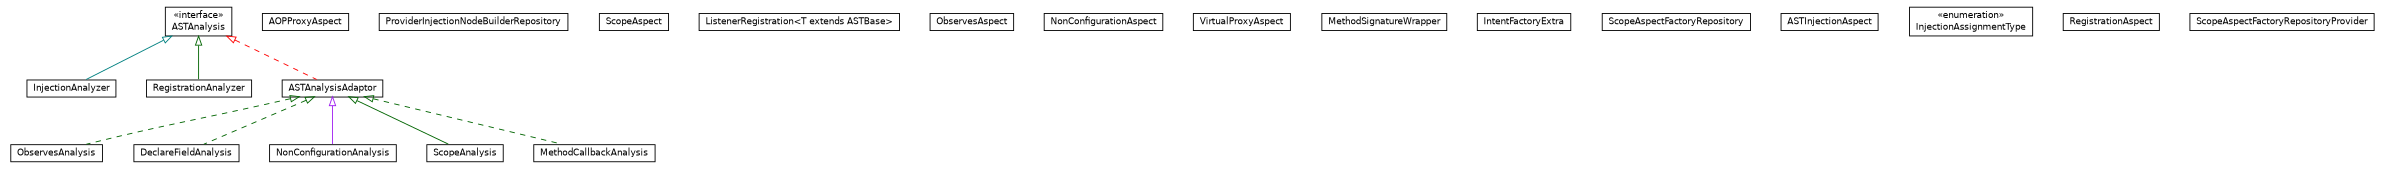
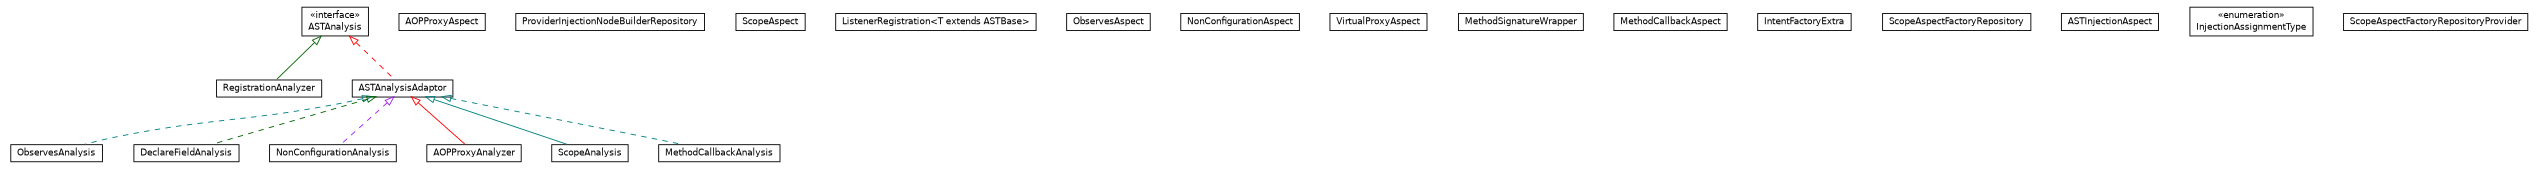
  digraph {
    nodesep=0.25
    ranksep=0.5
    node [fontcolor=black fontname=Helvetica fontsize=10.0 shape=plaintext]
    edge [arrowtail=empty color=darkgreen dir=back fontname=Helvetica fontsize=10 headport=p labelfontname=Helvetica labelfontsize=10 style=solid tailport=p]
    n1 [label=<<table title="org.androidtransfuse.analysis.astAnalyzer.ObservesAnalysis" border="0" cellborder="1" cellspacing="0" cellpadding="2" port="p" href="./ObservesAnalysis.html"> 		<tr><td><table border="0" cellspacing="0" cellpadding="1"> <tr><td align="center" balign="center"> ObservesAnalysis </td></tr> 		</table></td></tr> 		</table>>]
    n2 [label=<<table title="org.androidtransfuse.analysis.astAnalyzer.AOPProxyAspect" border="0" cellborder="1" cellspacing="0" cellpadding="2" port="p" href="./AOPProxyAspect.html"> 		<tr><td><table border="0" cellspacing="0" cellpadding="1"> <tr><td align="center" balign="center"> AOPProxyAspect </td></tr> 		</table></td></tr> 		</table>>]
    n3 [label=<<table title="org.androidtransfuse.analysis.astAnalyzer.ProviderInjectionNodeBuilderRepository" border="0" cellborder="1" cellspacing="0" cellpadding="2" port="p" href="./ProviderInjectionNodeBuilderRepository.html"> 		<tr><td><table border="0" cellspacing="0" cellpadding="1"> <tr><td align="center" balign="center"> ProviderInjectionNodeBuilderRepository </td></tr> 		</table></td></tr> 		</table>>]
-   n4 [label=<<table title="org.androidtransfuse.analysis.astAnalyzer.InjectionAnalyzer" border="0" cellborder="1" cellspacing="0" cellpadding="2" port="p" href="./InjectionAnalyzer.html"> 		<tr><td><table border="0" cellspacing="0" cellpadding="1"> <tr><td align="center" balign="center"> InjectionAnalyzer </td></tr> 		</table></td></tr> 		</table>>]
    n5 [label=<<table title="org.androidtransfuse.analysis.astAnalyzer.ScopeAspect" border="0" cellborder="1" cellspacing="0" cellpadding="2" port="p" href="./ScopeAspect.html"> 		<tr><td><table border="0" cellspacing="0" cellpadding="1"> <tr><td align="center" balign="center"> ScopeAspect </td></tr> 		</table></td></tr> 		</table>>]
    n6 [label=<<table title="org.androidtransfuse.analysis.astAnalyzer.ListenerRegistration" border="0" cellborder="1" cellspacing="0" cellpadding="2" port="p" href="./ListenerRegistration.html"> 		<tr><td><table border="0" cellspacing="0" cellpadding="1"> <tr><td align="center" balign="center"> ListenerRegistration&lt;T extends ASTBase&gt; </td></tr> 		</table></td></tr> 		</table>>]
    n7 [label=<<table title="org.androidtransfuse.analysis.astAnalyzer.DeclareFieldAnalysis" border="0" cellborder="1" cellspacing="0" cellpadding="2" port="p" href="./DeclareFieldAnalysis.html"> 		<tr><td><table border="0" cellspacing="0" cellpadding="1"> <tr><td align="center" balign="center"> DeclareFieldAnalysis </td></tr> 		</table></td></tr> 		</table>>]
    n8 [label=<<table title="org.androidtransfuse.analysis.astAnalyzer.ASTAnalysis" border="0" cellborder="1" cellspacing="0" cellpadding="2" port="p" href="./ASTAnalysis.html"> 		<tr><td><table border="0" cellspacing="0" cellpadding="1"> <tr><td align="center" balign="center"> &#171;interface&#187; </td></tr> <tr><td align="center" balign="center"> ASTAnalysis </td></tr> 		</table></td></tr> 		</table>>]
    n9 [label=<<table title="org.androidtransfuse.analysis.astAnalyzer.RegistrationAnalyzer" border="0" cellborder="1" cellspacing="0" cellpadding="2" port="p" href="./RegistrationAnalyzer.html"> 		<tr><td><table border="0" cellspacing="0" cellpadding="1"> <tr><td align="center" balign="center"> RegistrationAnalyzer </td></tr> 		</table></td></tr> 		</table>>]
    n10 [label=<<table title="org.androidtransfuse.analysis.astAnalyzer.ASTAnalysisAdaptor" border="0" cellborder="1" cellspacing="0" cellpadding="2" port="p" href="./ASTAnalysisAdaptor.html"> 		<tr><td><table border="0" cellspacing="0" cellpadding="1"> <tr><td align="center" balign="center"> ASTAnalysisAdaptor </td></tr> 		</table></td></tr> 		</table>>]
    n11 [label=<<table title="org.androidtransfuse.analysis.astAnalyzer.NonConfigurationAnalysis" border="0" cellborder="1" cellspacing="0" cellpadding="2" port="p" href="./NonConfigurationAnalysis.html"> 		<tr><td><table border="0" cellspacing="0" cellpadding="1"> <tr><td align="center" balign="center"> NonConfigurationAnalysis </td></tr> 		</table></td></tr> 		</table>>]
+   n12 [label=<<table title="org.androidtransfuse.analysis.astAnalyzer.AOPProxyAnalyzer" border="0" cellborder="1" cellspacing="0" cellpadding="2" port="p" href="./AOPProxyAnalyzer.html"> 		<tr><td><table border="0" cellspacing="0" cellpadding="1"> <tr><td align="center" balign="center"> AOPProxyAnalyzer </td></tr> 		</table></td></tr> 		</table>>]
    n13 [label=<<table title="org.androidtransfuse.analysis.astAnalyzer.ScopeAnalysis" border="0" cellborder="1" cellspacing="0" cellpadding="2" port="p" href="./ScopeAnalysis.html"> 		<tr><td><table border="0" cellspacing="0" cellpadding="1"> <tr><td align="center" balign="center"> ScopeAnalysis </td></tr> 		</table></td></tr> 		</table>>]
    n14 [label=<<table title="org.androidtransfuse.analysis.astAnalyzer.MethodCallbackAnalysis" border="0" cellborder="1" cellspacing="0" cellpadding="2" port="p" href="./MethodCallbackAnalysis.html"> 		<tr><td><table border="0" cellspacing="0" cellpadding="1"> <tr><td align="center" balign="center"> MethodCallbackAnalysis </td></tr> 		</table></td></tr> 		</table>>]
    n15 [label=<<table title="org.androidtransfuse.analysis.astAnalyzer.ObservesAspect" border="0" cellborder="1" cellspacing="0" cellpadding="2" port="p" href="./ObservesAspect.html"> 		<tr><td><table border="0" cellspacing="0" cellpadding="1"> <tr><td align="center" balign="center"> ObservesAspect </td></tr> 		</table></td></tr> 		</table>>]
    n16 [label=<<table title="org.androidtransfuse.analysis.astAnalyzer.NonConfigurationAspect" border="0" cellborder="1" cellspacing="0" cellpadding="2" port="p" href="./NonConfigurationAspect.html"> 		<tr><td><table border="0" cellspacing="0" cellpadding="1"> <tr><td align="center" balign="center"> NonConfigurationAspect </td></tr> 		</table></td></tr> 		</table>>]
    n17 [label=<<table title="org.androidtransfuse.analysis.astAnalyzer.VirtualProxyAspect" border="0" cellborder="1" cellspacing="0" cellpadding="2" port="p" href="./VirtualProxyAspect.html"> 		<tr><td><table border="0" cellspacing="0" cellpadding="1"> <tr><td align="center" balign="center"> VirtualProxyAspect </td></tr> 		</table></td></tr> 		</table>>]
    n18 [label=<<table title="org.androidtransfuse.analysis.astAnalyzer.MethodSignatureWrapper" border="0" cellborder="1" cellspacing="0" cellpadding="2" port="p" href="./MethodSignatureWrapper.html"> 		<tr><td><table border="0" cellspacing="0" cellpadding="1"> <tr><td align="center" balign="center"> MethodSignatureWrapper </td></tr> 		</table></td></tr> 		</table>>]
+   n19 [label=<<table title="org.androidtransfuse.analysis.astAnalyzer.MethodCallbackAspect" border="0" cellborder="1" cellspacing="0" cellpadding="2" port="p" href="./MethodCallbackAspect.html"> 		<tr><td><table border="0" cellspacing="0" cellpadding="1"> <tr><td align="center" balign="center"> MethodCallbackAspect </td></tr> 		</table></td></tr> 		</table>>]
    n20 [label=<<table title="org.androidtransfuse.analysis.astAnalyzer.IntentFactoryExtra" border="0" cellborder="1" cellspacing="0" cellpadding="2" port="p" href="./IntentFactoryExtra.html"> 		<tr><td><table border="0" cellspacing="0" cellpadding="1"> <tr><td align="center" balign="center"> IntentFactoryExtra </td></tr> 		</table></td></tr> 		</table>>]
    n21 [label=<<table title="org.androidtransfuse.analysis.astAnalyzer.ScopeAspectFactoryRepository" border="0" cellborder="1" cellspacing="0" cellpadding="2" port="p" href="./ScopeAspectFactoryRepository.html"> 		<tr><td><table border="0" cellspacing="0" cellpadding="1"> <tr><td align="center" balign="center"> ScopeAspectFactoryRepository </td></tr> 		</table></td></tr> 		</table>>]
    n22 [label=<<table title="org.androidtransfuse.analysis.astAnalyzer.ASTInjectionAspect" border="0" cellborder="1" cellspacing="0" cellpadding="2" port="p" href="./ASTInjectionAspect.html"> 		<tr><td><table border="0" cellspacing="0" cellpadding="1"> <tr><td align="center" balign="center"> ASTInjectionAspect </td></tr> 		</table></td></tr> 		</table>>]
    n23 [label=<<table title="org.androidtransfuse.analysis.astAnalyzer.ASTInjectionAspect.InjectionAssignmentType" border="0" cellborder="1" cellspacing="0" cellpadding="2" port="p" href="./ASTInjectionAspect.InjectionAssignmentType.html"> 		<tr><td><table border="0" cellspacing="0" cellpadding="1"> <tr><td align="center" balign="center"> &#171;enumeration&#187; </td></tr> <tr><td align="center" balign="center"> InjectionAssignmentType </td></tr> 		</table></td></tr> 		</table>>]
-   n24 [label=<<table title="org.androidtransfuse.analysis.astAnalyzer.RegistrationAspect" border="0" cellborder="1" cellspacing="0" cellpadding="2" port="p" href="./RegistrationAspect.html"> 		<tr><td><table border="0" cellspacing="0" cellpadding="1"> <tr><td align="center" balign="center"> RegistrationAspect </td></tr> 		</table></td></tr> 		</table>>]
    n25 [label=<<table title="org.androidtransfuse.analysis.astAnalyzer.ScopeAspectFactoryRepositoryProvider" border="0" cellborder="1" cellspacing="0" cellpadding="2" port="p" href="./ScopeAspectFactoryRepositoryProvider.html"> 		<tr><td><table border="0" cellspacing="0" cellpadding="1"> <tr><td align="center" balign="center"> ScopeAspectFactoryRepositoryProvider </td></tr> 		</table></td></tr> 		</table>>]
-   n8 -> n4 [color=teal]
    n8 -> n9
    n8 -> n10 [color=red style=dashed]
-   n10 -> n1 [style=dashed]
+   n10 -> n1 [color=teal style=dashed]
    n10 -> n7 [style=dashed]
-   n10 -> n11 [color=purple]
-   n10 -> n13
-   n10 -> n14 [style=dashed]
+   n10 -> n11 [color=purple style=dashed]
+   n10 -> n12 [color=red]
+   n10 -> n13 [color=teal]
+   n10 -> n14 [color=teal style=dashed]
  }
